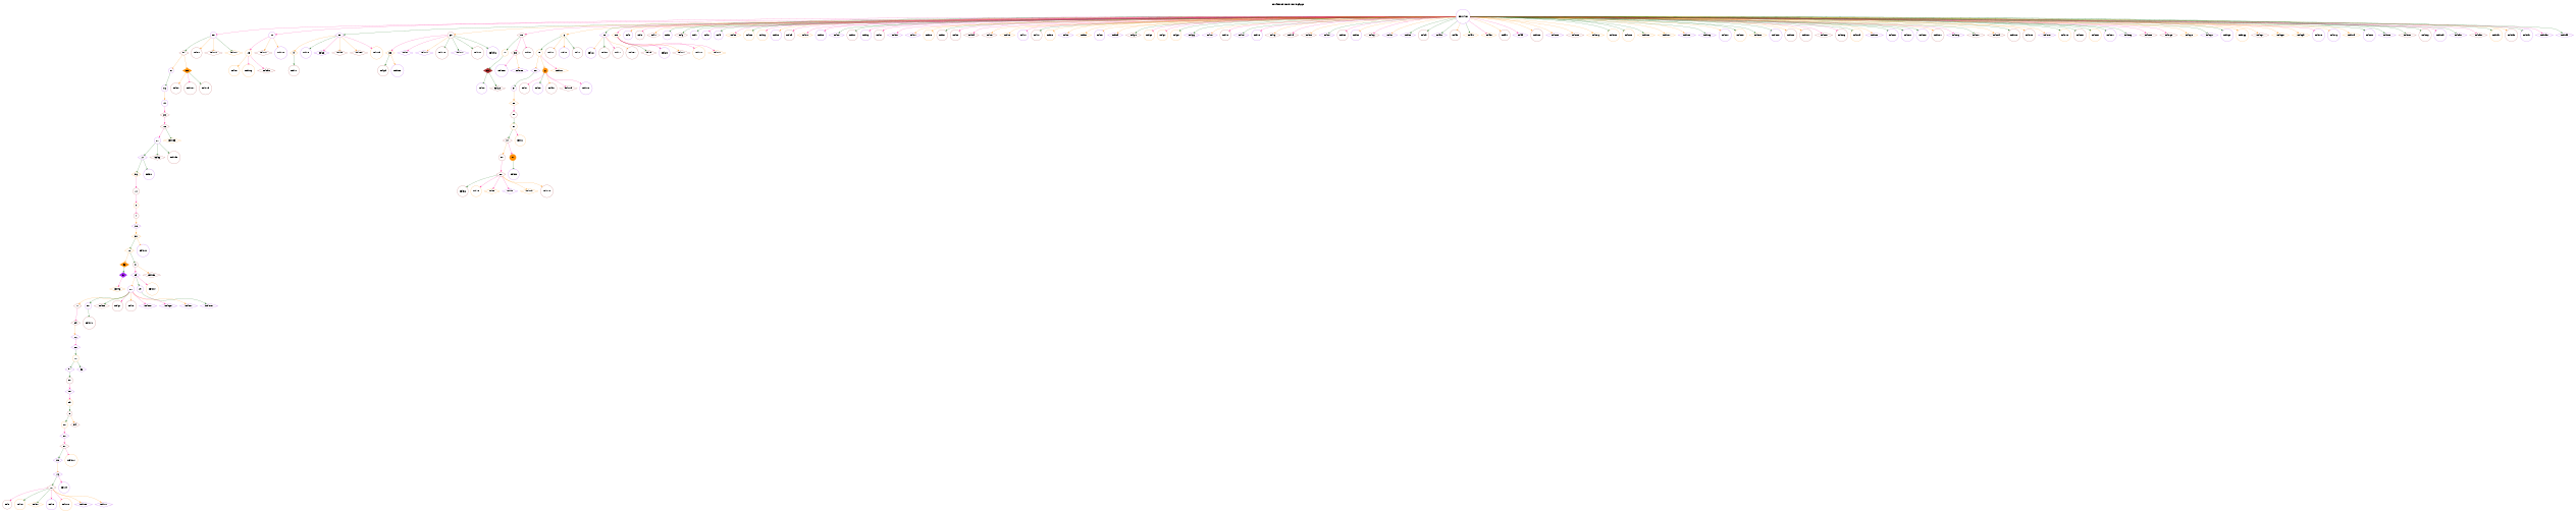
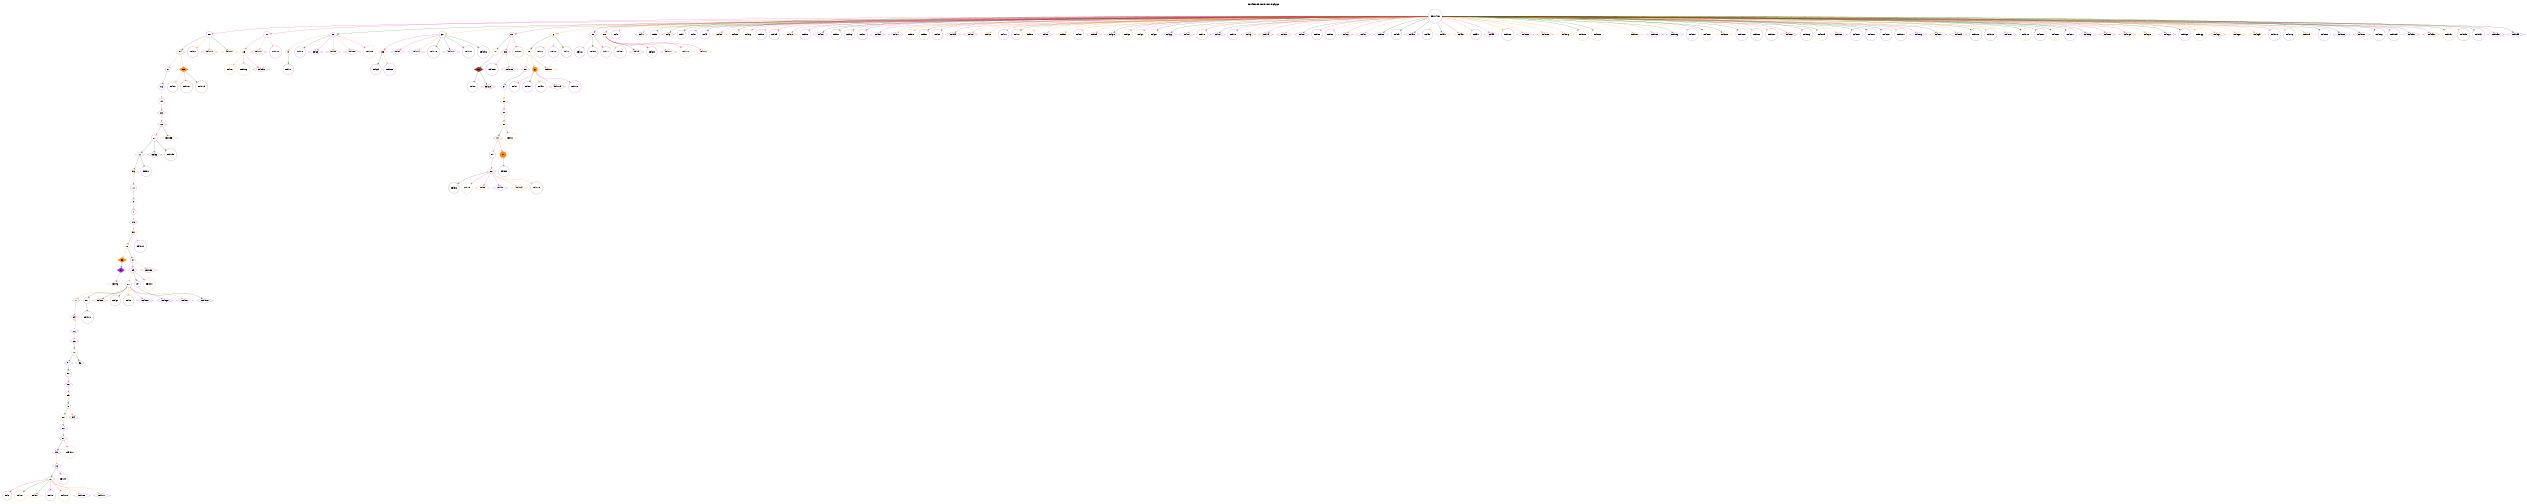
  digraph {
    fontname="DejaVu Sans"
    label="Confidence score: -887.569660"
    labelloc=t
    node [color=purple fontname="DejaVu Sans" shape=circle]
    edge [arrowhead=normal color=darkgreen fontname="DejaVu Sans"]
    n1 [color=darkorange label=56 shape=diamond style=filled]
    n2 [label=5 shape=diamond style=filled]
    cell96 [color=darkorange shape=diamond]
    n4 [label=46 shape=diamond]
    n5 [color=brown label=48 shape=diamond]
    cell49
    cell3 [color=brown]
    cell48 [color=darkorange]
    cell57 [color=darkorange shape=diamond]
    cell73
    cell111 [color=darkorange]
    cell153 [shape=diamond]
    cell177 [shape=diamond]
    n14 [label=13 shape=diamond]
    n15 [color=brown label=37 shape=diamond]
    cell144 [color=darkorange]
    n17 [label=50 shape=diamond]
    n18 [color=darkorange label=10]
    n19 [color=brown label=2]
    n20 [color=brown label=39 shape=diamond]
    n21 [color=darkorange label=19]
    n22 [label=15 shape=diamond]
    n23 [color=brown label=52]
    n24 [label=54 shape=diamond]
    n25 [color=darkorange label=40]
    n26 [label=36 shape=diamond]
    n27 [label=55 shape=diamond]
    n28 [label=26 shape=diamond]
    n29 [color=brown label=29 shape=diamond]
    n30 [color=brown label=4 shape=diamond]
    n31 [label=34]
    n32 [label=57]
    cell25 [color=brown shape=diamond]
    cell67 [color=brown]
    cell78 [color=brown]
    cell101 [shape=diamond]
    cell163 [shape=diamond]
    cell187 [shape=diamond]
    cell174 [color=brown]
    n40 [label=59 shape=diamond]
    n41 [label=49]
    cell107 [color=darkorange]
    cell178 [shape=diamond]
    n44 [color=brown label=8]
    cell150 [color=brown shape=diamond]
    n46 [color=darkorange label=11 shape=diamond]
    n47 [color=darkorange label=51 shape=diamond]
    cell140
    n49 [label=18 shape=diamond]
    n50 [color=brown label=7]
    n51 [color=darkorange label=1]
    n52 [color=brown label=44]
    n53 [color=darkorange label=56 shape=diamond]
    n54 [label=47 shape=diamond]
    cell84
    n56 [label=24]
    cell56 [color=brown shape=diamond]
    cell193 [color=brown]
    n59 [color=brown label=43 shape=diamond]
    cell185 [color=darkorange shape=diamond]
    n61 [color=brown label=23 shape=diamond]
    n62 [label=42]
    n63 [label=16]
    n64 [label=5]
    n65 [color=brown label=32 shape=diamond]
    n66 [color=darkorange label=33 shape=diamond style=filled]
    cell32 [color=brown]
    cell104 [color=brown]
    cell149 [color=brown]
    n70 [label=33]
    cell33 [color=brown]
    cell118 [color=brown shape=diamond]
    cell182 [color=darkorange shape=diamond]
    n74 [label=14]
    n75 [color=darkorange label=45]
    cell102 [color=brown shape=diamond]
    cell128
    cell40 [color=darkorange]
    cell146 [color=darkorange]
    cell190 [color=brown shape=diamond]
    n81 [label=53 shape=diamond]
    n82 [color=darkorange label=9 shape=diamond]
    cell15
    cell68 [shape=diamond]
    cell93 [color=brown shape=diamond]
    cell155 [color=brown shape=diamond]
    cell159 [color=darkorange]
    cell77 [color=brown]
    n89 [color=brown label=60]
    n90 [color=darkorange label=58 shape=diamond]
    cell30 [shape=diamond]
    cell110 [shape=diamond]
    cell145 [color=brown]
    cell170 [shape=diamond]
    cell181 [color=brown]
    cell196
    cell69 [color=brown]
    cell135
    n99 [color=darkorange label=41]
    n100 [color=brown label=21 shape=diamond style=filled]
    cell12
    cell61 [color=brown shape=diamond]
    n103 [color=brown label=21 shape=diamond]
    n104 [color=brown label=35 shape=diamond]
    cell52 [color=brown]
    cell138
    cell188 [shape=diamond]
    n108 [color=brown label=31]
    n109 [color=brown label=22 shape=diamond]
    cell36 [color=brown]
    cell45 [color=darkorange]
    cell53 [color=darkorange shape=diamond]
    cell98 [shape=diamond]
    cell109 [color=darkorange shape=diamond]
    cell173 [color=brown]
    n116 [color=brown label=17 shape=diamond]
    n117 [color=darkorange label=27 style=filled]
    cell23
    n119 [color=darkorange label=27]
    cell14 [color=darkorange]
    n121 [color=brown label=38]
    n122 [color=darkorange label=30 shape=diamond]
    n123 [label=3]
    n124 [label=20 shape=diamond]
    n125 [color=darkorange label=25]
    n126 [color=darkorange label=6 style=filled]
    cell147 [color=darkorange shape=diamond]
    cell17 [color=brown]
    cell83
    cell91 [color=brown]
    cell119 [color=brown shape=diamond]
    cell172
    n133 [color=darkorange label=6 shape=diamond]
    cell11 [color=brown]
    cell28
    cell41 [color=brown]
    n137 [label=germline]
    n138 [label=12 shape=diamond]
    n139 [color=darkorange label=28 shape=diamond]
    cell1
-   cell2 [color=brown]
    cell4 [color=brown shape=diamond]
    cell5
    cell6 [color=brown shape=diamond]
    cell7
    cell8
    cell9
    cell10 [color=darkorange shape=diamond]
    cell13 [color=darkorange]
    cell16 [color=darkorange]
    cell18
    cell19 [color=brown]
    cell20 [color=darkorange shape=diamond]
    cell21
    cell22 [shape=diamond]
    cell24 [color=brown]
    cell26
    cell27 [color=brown]
    cell31 [shape=diamond]
    cell34 [shape=diamond]
    cell35 [color=darkorange]
    cell37 [color=brown]
    cell38 [color=brown]
    cell39 [color=brown shape=diamond]
    cell42 [color=brown shape=diamond]
    cell43 [color=darkorange shape=diamond]
    cell44
    cell47 [color=brown]
    cell50 [color=darkorange]
    cell51 [shape=diamond]
    cell54 [color=darkorange shape=diamond]
    cell58
    cell59 [shape=diamond]
    cell60 [color=brown shape=diamond]
    cell62 [color=darkorange]
    cell64 [color=darkorange]
    cell65 [color=darkorange]
    cell66 [shape=diamond]
    cell70 [shape=diamond]
    cell71 [color=brown]
    cell72 [shape=diamond]
    cell75
    cell76 [color=brown shape=diamond]
    cell79 [color=brown shape=diamond]
    cell80 [color=brown shape=diamond]
    cell81 [shape=diamond]
    cell82 [color=brown]
    cell85
    cell86 [color=brown shape=diamond]
    cell87 [shape=diamond]
    cell88 [shape=diamond]
    cell89 [color=brown]
    cell90 [shape=diamond]
    cell92 [color=brown]
    cell94 [color=darkorange shape=diamond]
    cell95 [color=darkorange shape=diamond]
    cell97 [color=brown]
    cell99 [shape=diamond]
    cell100 [color=brown]
    cell103 [shape=diamond]
    cell105 [color=brown shape=diamond]
    cell106 [color=darkorange shape=diamond]
    cell108 [color=darkorange]
    cell112 [color=darkorange]
-   cell113 [color=darkorange shape=diamond]
    cell114 [color=darkorange shape=diamond]
    cell115 [shape=diamond]
    cell116 [shape=diamond]
    cell117
    cell120 [color=darkorange]
    cell121 [color=darkorange shape=diamond]
    cell122
    cell123 [color=brown]
    cell124 [color=brown]
    cell125 [color=brown shape=diamond]
    cell126 [color=brown]
    cell129 [color=darkorange]
    cell130 [shape=diamond]
    cell131
    cell132
    cell133
    cell134 [color=brown]
    cell136 [shape=diamond]
    cell137 [color=brown shape=diamond]
    cell139 [color=brown shape=diamond]
    cell141 [color=brown]
    cell142 [color=brown]
    cell143 [shape=diamond]
    cell148 [color=darkorange]
    cell151 [color=brown]
    cell152 [color=darkorange]
    cell154
    cell156 [shape=diamond]
    cell158 [color=brown shape=diamond]
    cell160 [color=brown shape=diamond]
    cell161 [color=darkorange shape=diamond]
    cell164 [shape=diamond]
    cell165
    cell166 [color=darkorange]
    cell167 [color=brown shape=diamond]
    cell168 [color=darkorange shape=diamond]
    cell169 [color=darkorange shape=diamond]
    cell175
    cell176
    cell179 [color=darkorange shape=diamond]
    cell180
    cell183 [shape=diamond]
    cell184 [color=brown shape=diamond]
    cell186 [color=brown]
    cell189
    cell191 [shape=diamond]
    cell192 [color=brown shape=diamond]
    cell194 [color=darkorange]
    cell195 [color=brown]
    cell197
    cell198 [shape=diamond]
    cell199 [shape=diamond]
    cell46
    cell55 [color=brown]
    cell74 [color=brown]
    cell157 [color=brown]
    cell29 [color=brown shape=diamond]
    cell63
    cell127 [color=brown shape=diamond]
    cell171 [color=darkorange]
    cell200 [color=darkorange shape=diamond]
    n1 -> n2
    n2 -> cell96 [arrowhead=vee color=deeppink]
    n4 -> n5
    n4 -> cell49 [color=deeppink]
    n5 -> cell3 [color=deeppink]
    n5 -> cell48
    n5 -> cell57 [arrowhead=tee]
    n5 -> cell73 [arrowhead=vee color=deeppink]
    n5 -> cell111 [arrowhead=tee color=deeppink]
    n5 -> cell153 [arrowhead=vee color=darkorange]
    n5 -> cell177 [color=darkorange]
    n14 -> n4 [arrowhead=tee color=darkorange]
    n15 -> n14
    n15 -> cell144 [arrowhead=tee color=deeppink]
    n17 -> n15 [arrowhead=vee color=deeppink]
    n18 -> n17 [arrowhead=vee color=deeppink]
    n19 -> n18 [arrowhead=vee]
    n19 -> n20 [arrowhead=vee color=darkorange]
    n21 -> n19
    n22 -> n21 [arrowhead=vee color=deeppink]
    n23 -> n22 [arrowhead=vee color=deeppink]
    n24 -> n23 [arrowhead=vee]
    n25 -> n24 [arrowhead=tee]
    n25 -> n26
    n27 -> n25
    n28 -> n27 [arrowhead=tee color=deeppink]
-   n29 -> n28 [arrowhead=vee color=darkorange]
+   n28 -> n29 [arrowhead=vee color=darkorange]
    n30 -> n29 [arrowhead=tee color=deeppink]
    n31 -> n30 [color=darkorange]
    n31 -> n32 [arrowhead=vee]
    n31 -> cell25
    n31 -> cell67 [color=deeppink]
    n31 -> cell78 [arrowhead=vee color=darkorange]
    n31 -> cell101 [arrowhead=vee color=deeppink]
    n31 -> cell163 [arrowhead=vee color=deeppink]
    n31 -> cell187 [color=darkorange]
    n32 -> cell174 [arrowhead=tee]
    n40 -> n31 [arrowhead=tee color=darkorange]
    n40 -> n41
    n40 -> cell107 [color=deeppink]
    n41 -> cell178
    n44 -> n40 [arrowhead=vee color=deeppink]
    n44 -> cell150 [color=darkorange]
    n46 -> n1 [arrowhead=vee color=darkorange]
    n46 -> n44 [arrowhead=tee]
    n47 -> n46 [arrowhead=tee]
    n47 -> cell140 [arrowhead=tee color=darkorange]
    n49 -> n47 [color=darkorange]
    n50 -> n49 [arrowhead=vee color=darkorange]
    n51 -> n50 [arrowhead=tee color=deeppink]
    n52 -> n51 [arrowhead=vee color=deeppink]
    n53 -> n52 [color=deeppink]
    n54 -> n53 [arrowhead=tee]
    n54 -> cell84 [arrowhead=tee]
    n56 -> n54
    n56 -> cell56 [arrowhead=tee]
    n56 -> cell193 [arrowhead=vee]
    n59 -> n56 [color=deeppink]
    n59 -> cell185 [arrowhead=tee]
    n61 -> n59 [color=deeppink]
    n62 -> n61 [color=deeppink]
    n63 -> n62 [color=darkorange]
    n64 -> n63 [arrowhead=tee]
    n65 -> n64 [arrowhead=tee color=darkorange]
    n65 -> n66 [arrowhead=tee color=darkorange]
    n66 -> cell32 [color=darkorange]
    n66 -> cell104 [arrowhead=tee color=deeppink]
    n66 -> cell149 [arrowhead=vee]
    n70 -> n65 [arrowhead=vee]
    n70 -> cell33 [arrowhead=vee color=darkorange]
    n70 -> cell118 [arrowhead=tee color=darkorange]
    n70 -> cell182 [arrowhead=tee]
    n74 -> n75 [arrowhead=vee color=deeppink]
    n74 -> cell102 [color=darkorange]
    n74 -> cell128 [arrowhead=vee color=darkorange]
    n75 -> cell40 [arrowhead=vee color=darkorange]
    n75 -> cell146 [arrowhead=tee color=deeppink]
    n75 -> cell190 [color=deeppink]
    n81 -> n82 [arrowhead=tee color=darkorange]
    n81 -> cell15 [arrowhead=vee]
    n81 -> cell68 [arrowhead=vee color=deeppink]
    n81 -> cell93 [arrowhead=tee color=darkorange]
    n81 -> cell155 [color=darkorange]
    n81 -> cell159 [arrowhead=vee color=deeppink]
    n82 -> cell77
    n89 -> n90 [color=deeppink]
    n89 -> cell30 [arrowhead=vee color=deeppink]
    n89 -> cell110 [arrowhead=vee color=darkorange]
    n89 -> cell145 [arrowhead=tee]
    n89 -> cell170
    n89 -> cell181
    n89 -> cell196
    n90 -> cell69
    n90 -> cell135 [arrowhead=vee color=darkorange]
    n99 -> n100 [arrowhead=vee]
    n100 -> cell12 [arrowhead=tee]
    n100 -> cell61
    n103 -> n99 [arrowhead=vee]
    n103 -> n104 [arrowhead=tee color=deeppink]
    n103 -> cell52 [arrowhead=tee color=deeppink]
    n104 -> cell138 [arrowhead=tee color=deeppink]
    n104 -> cell188 [arrowhead=tee color=darkorange]
    n108 -> n109 [color=deeppink]
    n109 -> cell36 [arrowhead=vee]
    n109 -> cell45 [arrowhead=vee color=deeppink]
    n109 -> cell53 [color=deeppink]
    n109 -> cell98 [arrowhead=vee color=deeppink]
    n109 -> cell109 [arrowhead=tee color=darkorange]
    n109 -> cell173 [color=darkorange]
    n116 -> n108 [color=darkorange]
    n116 -> n117 [arrowhead=vee color=deeppink]
    n117 -> cell23 [arrowhead=tee]
    n119 -> n116
    n119 -> cell14 [color=deeppink]
    n121 -> n119 [arrowhead=tee]
    n122 -> n121 [arrowhead=vee color=deeppink]
    n123 -> n122 [arrowhead=vee color=darkorange]
    n124 -> n123 [arrowhead=tee]
    n125 -> n124 [arrowhead=tee color=darkorange]
    n125 -> n126 [arrowhead=vee color=darkorange]
    n125 -> cell147 [arrowhead=vee color=deeppink]
    n126 -> cell17 [arrowhead=tee color=deeppink]
    n126 -> cell83 [arrowhead=vee]
    n126 -> cell91 [arrowhead=tee color=darkorange]
    n126 -> cell119 [arrowhead=tee color=deeppink]
    n126 -> cell172 [color=deeppink]
    n133 -> n125
    n133 -> cell11 [arrowhead=tee color=darkorange]
    n133 -> cell28 [color=darkorange]
    n133 -> cell41 [arrowhead=vee]
    n137 -> n70 [arrowhead=tee color=deeppink]
    n137 -> n74 [color=deeppink]
    n137 -> n81
    n137 -> n89 [color=darkorange]
    n137 -> n103 [color=deeppink]
    n137 -> n133 [color=darkorange]
    n137 -> n138
    n137 -> n139 [color=deeppink]
    n137 -> cell1 [color=darkorange]
-   n137 -> cell2 [arrowhead=tee color=deeppink]
    n137 -> cell4 [color=darkorange]
    n137 -> cell5 [arrowhead=tee]
    n137 -> cell6
    n137 -> cell7 [arrowhead=vee]
    n137 -> cell8 [arrowhead=tee color=deeppink]
    n137 -> cell9 [arrowhead=vee]
    n137 -> cell10 [arrowhead=vee color=deeppink]
    n137 -> cell13 [arrowhead=vee]
    n137 -> cell16 [color=deeppink]
    n137 -> cell18 [color=darkorange]
    n137 -> cell19 [arrowhead=vee color=deeppink]
    n137 -> cell20 [color=deeppink]
    n137 -> cell21 [arrowhead=vee color=deeppink]
    n137 -> cell22
    n137 -> cell24 [arrowhead=tee]
    n137 -> cell26 [arrowhead=vee color=deeppink]
    n137 -> cell27 [color=deeppink]
    n137 -> cell31 [color=deeppink]
    n137 -> cell34 [arrowhead=vee color=darkorange]
    n137 -> cell35 [arrowhead=tee color=darkorange]
    n137 -> cell37 [arrowhead=vee]
    n137 -> cell38 [arrowhead=vee color=deeppink]
    n137 -> cell39 [color=deeppink]
    n137 -> cell42 [color=darkorange]
    n137 -> cell43 [arrowhead=tee color=darkorange]
    n137 -> cell44 [arrowhead=tee color=deeppink]
    n137 -> cell47 [arrowhead=vee]
    n137 -> cell50 [arrowhead=tee color=darkorange]
    n137 -> cell51 [color=darkorange]
    n137 -> cell54 [arrowhead=vee color=darkorange]
    n137 -> cell58 [arrowhead=tee color=darkorange]
    n137 -> cell59 [arrowhead=vee color=darkorange]
    n137 -> cell60
    n137 -> cell62 [arrowhead=tee color=deeppink]
    n137 -> cell64 [arrowhead=tee color=deeppink]
    n137 -> cell65 [arrowhead=vee]
    n137 -> cell66 [arrowhead=vee]
    n137 -> cell70 [arrowhead=tee color=darkorange]
    n137 -> cell71 [arrowhead=vee color=deeppink]
    n137 -> cell72 [arrowhead=tee]
    n137 -> cell75 [arrowhead=vee color=deeppink]
    n137 -> cell76 [arrowhead=tee color=darkorange]
    n137 -> cell79 [arrowhead=vee color=deeppink]
    n137 -> cell80 [arrowhead=tee color=darkorange]
    n137 -> cell81 [arrowhead=tee]
    n137 -> cell82 [arrowhead=tee color=deeppink]
    n137 -> cell85 [arrowhead=tee color=darkorange]
    n137 -> cell86 [arrowhead=tee color=deeppink]
    n137 -> cell87 [arrowhead=tee color=darkorange]
    n137 -> cell88
    n137 -> cell89
    n137 -> cell90
    n137 -> cell92 [arrowhead=tee color=darkorange]
    n137 -> cell94 [arrowhead=vee]
    n137 -> cell95 [arrowhead=tee color=deeppink]
    n137 -> cell97 [arrowhead=vee color=darkorange]
    n137 -> cell99 [arrowhead=vee color=deeppink]
    n137 -> cell100 [color=darkorange]
    n137 -> cell103 [color=darkorange]
    n137 -> cell105 [color=darkorange]
    n137 -> cell106 [color=darkorange]
    n137 -> cell108 [arrowhead=tee]
    n137 -> cell112 [arrowhead=tee]
-   n137 -> cell113
    n137 -> cell114 [arrowhead=tee color=darkorange]
    n137 -> cell115 [color=darkorange]
    n137 -> cell116 [arrowhead=tee]
    n137 -> cell117 [arrowhead=vee color=darkorange]
    n137 -> cell120
    n137 -> cell121
    n137 -> cell122 [arrowhead=tee]
    n137 -> cell123 [color=darkorange]
    n137 -> cell124 [arrowhead=vee color=darkorange]
    n137 -> cell125 [arrowhead=tee color=deeppink]
    n137 -> cell126 [arrowhead=tee color=deeppink]
    n137 -> cell129 [arrowhead=tee]
    n137 -> cell130 [arrowhead=vee color=darkorange]
    n137 -> cell131 [arrowhead=tee]
    n137 -> cell132 [arrowhead=vee]
    n137 -> cell133 [arrowhead=vee]
    n137 -> cell134 [color=darkorange]
    n137 -> cell136 [arrowhead=tee color=deeppink]
    n137 -> cell137 [arrowhead=tee]
    n137 -> cell139 [color=darkorange]
    n137 -> cell141
    n137 -> cell142 [color=darkorange]
    n137 -> cell143 [arrowhead=vee color=darkorange]
    n137 -> cell148
    n137 -> cell151 [arrowhead=tee]
    n137 -> cell152 [arrowhead=vee]
    n137 -> cell154 [arrowhead=tee]
    n137 -> cell156 [arrowhead=tee]
    n137 -> cell158 [color=deeppink]
    n137 -> cell160 [color=deeppink]
    n137 -> cell161 [arrowhead=vee color=darkorange]
    n137 -> cell164 [arrowhead=tee]
    n137 -> cell165
    n137 -> cell166 [arrowhead=vee color=darkorange]
    n137 -> cell167 [arrowhead=vee color=darkorange]
    n137 -> cell168 [arrowhead=vee color=darkorange]
    n137 -> cell169 [color=darkorange]
    n137 -> cell175 [arrowhead=tee color=deeppink]
    n137 -> cell176 [arrowhead=tee color=darkorange]
    n137 -> cell179 [color=darkorange]
    n137 -> cell180
    n137 -> cell183 [arrowhead=vee]
    n137 -> cell184 [arrowhead=tee]
    n137 -> cell186 [arrowhead=tee]
    n137 -> cell189 [arrowhead=tee color=deeppink]
    n137 -> cell191 [arrowhead=tee]
    n137 -> cell192 [arrowhead=tee color=deeppink]
    n137 -> cell194 [arrowhead=vee]
    n137 -> cell195 [color=darkorange]
    n137 -> cell197 [arrowhead=tee]
    n137 -> cell198 [arrowhead=tee color=deeppink]
    n137 -> cell199
    n138 -> cell46 [arrowhead=tee color=darkorange]
    n138 -> cell55 [arrowhead=vee]
    n138 -> cell74 [color=deeppink]
    n138 -> cell157 [arrowhead=tee color=darkorange]
    n139 -> cell29 [arrowhead=vee]
    n139 -> cell63 [color=deeppink]
    n139 -> cell127 [arrowhead=vee color=darkorange]
    n139 -> cell171 [arrowhead=vee color=deeppink]
    n139 -> cell200 [color=deeppink]
  }
